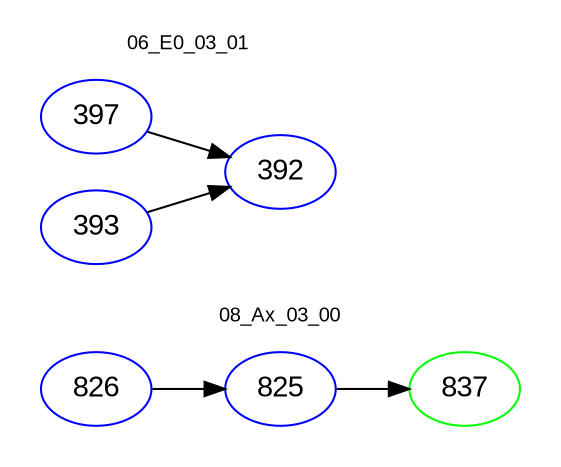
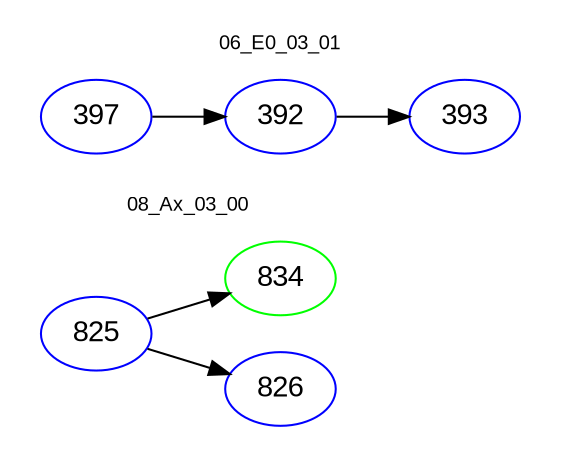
  digraph {
    fontname="Liberation Sans"
    rankdir=LR
    node [color=blue fontname="Liberation Sans"]
    edge [color=black fontname="Liberation Sans"]
    n1 [label=825]
    n2 [label=826]
-   n3 [color=green label=837]
+   n3 [color=green label=834]
    n4 [label=392]
    n5 [label=397]
    n6 [label=393]
    subgraph cluster_1 {
      color=white
      fontsize=10
      label="08_Ax_03_00"
      n1
      n2
      n3
    }
    subgraph cluster_2 {
      color=white
      fontsize=10
      label="06_E0_03_01"
      n4
      n5
      n6
    }
-   n2 -> n1
+   n1 -> n2
    n1 -> n3
-   n6 -> n4
+   n4 -> n6
    n5 -> n4
  }
